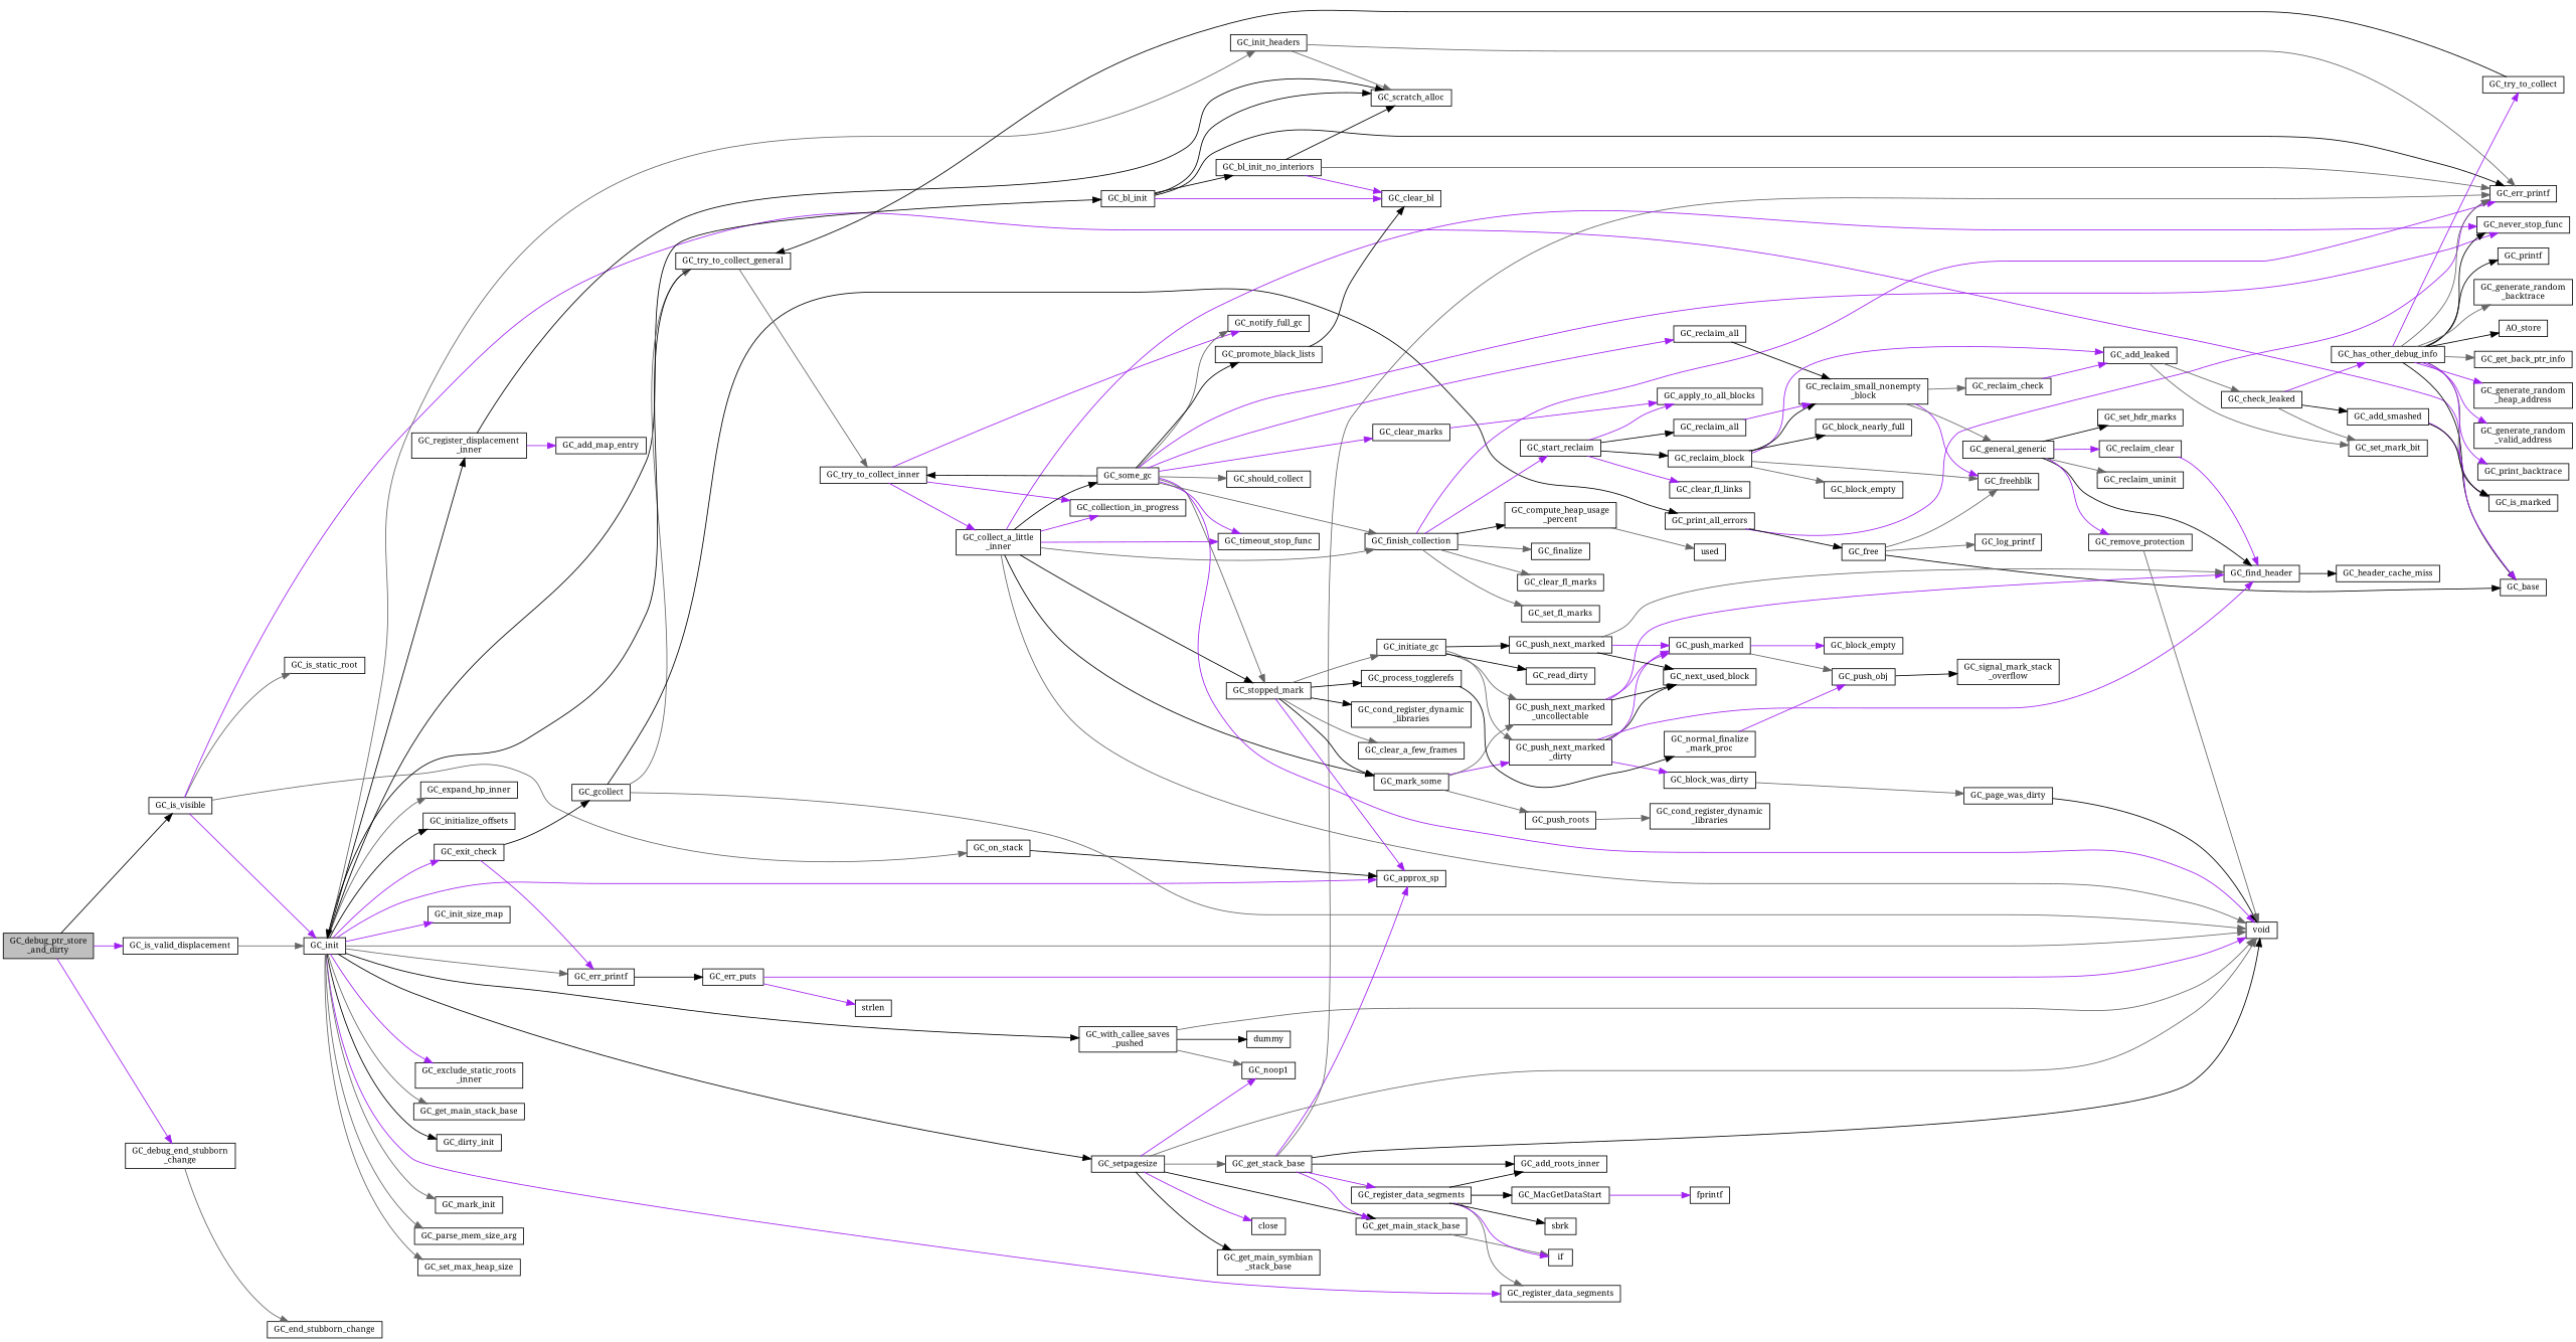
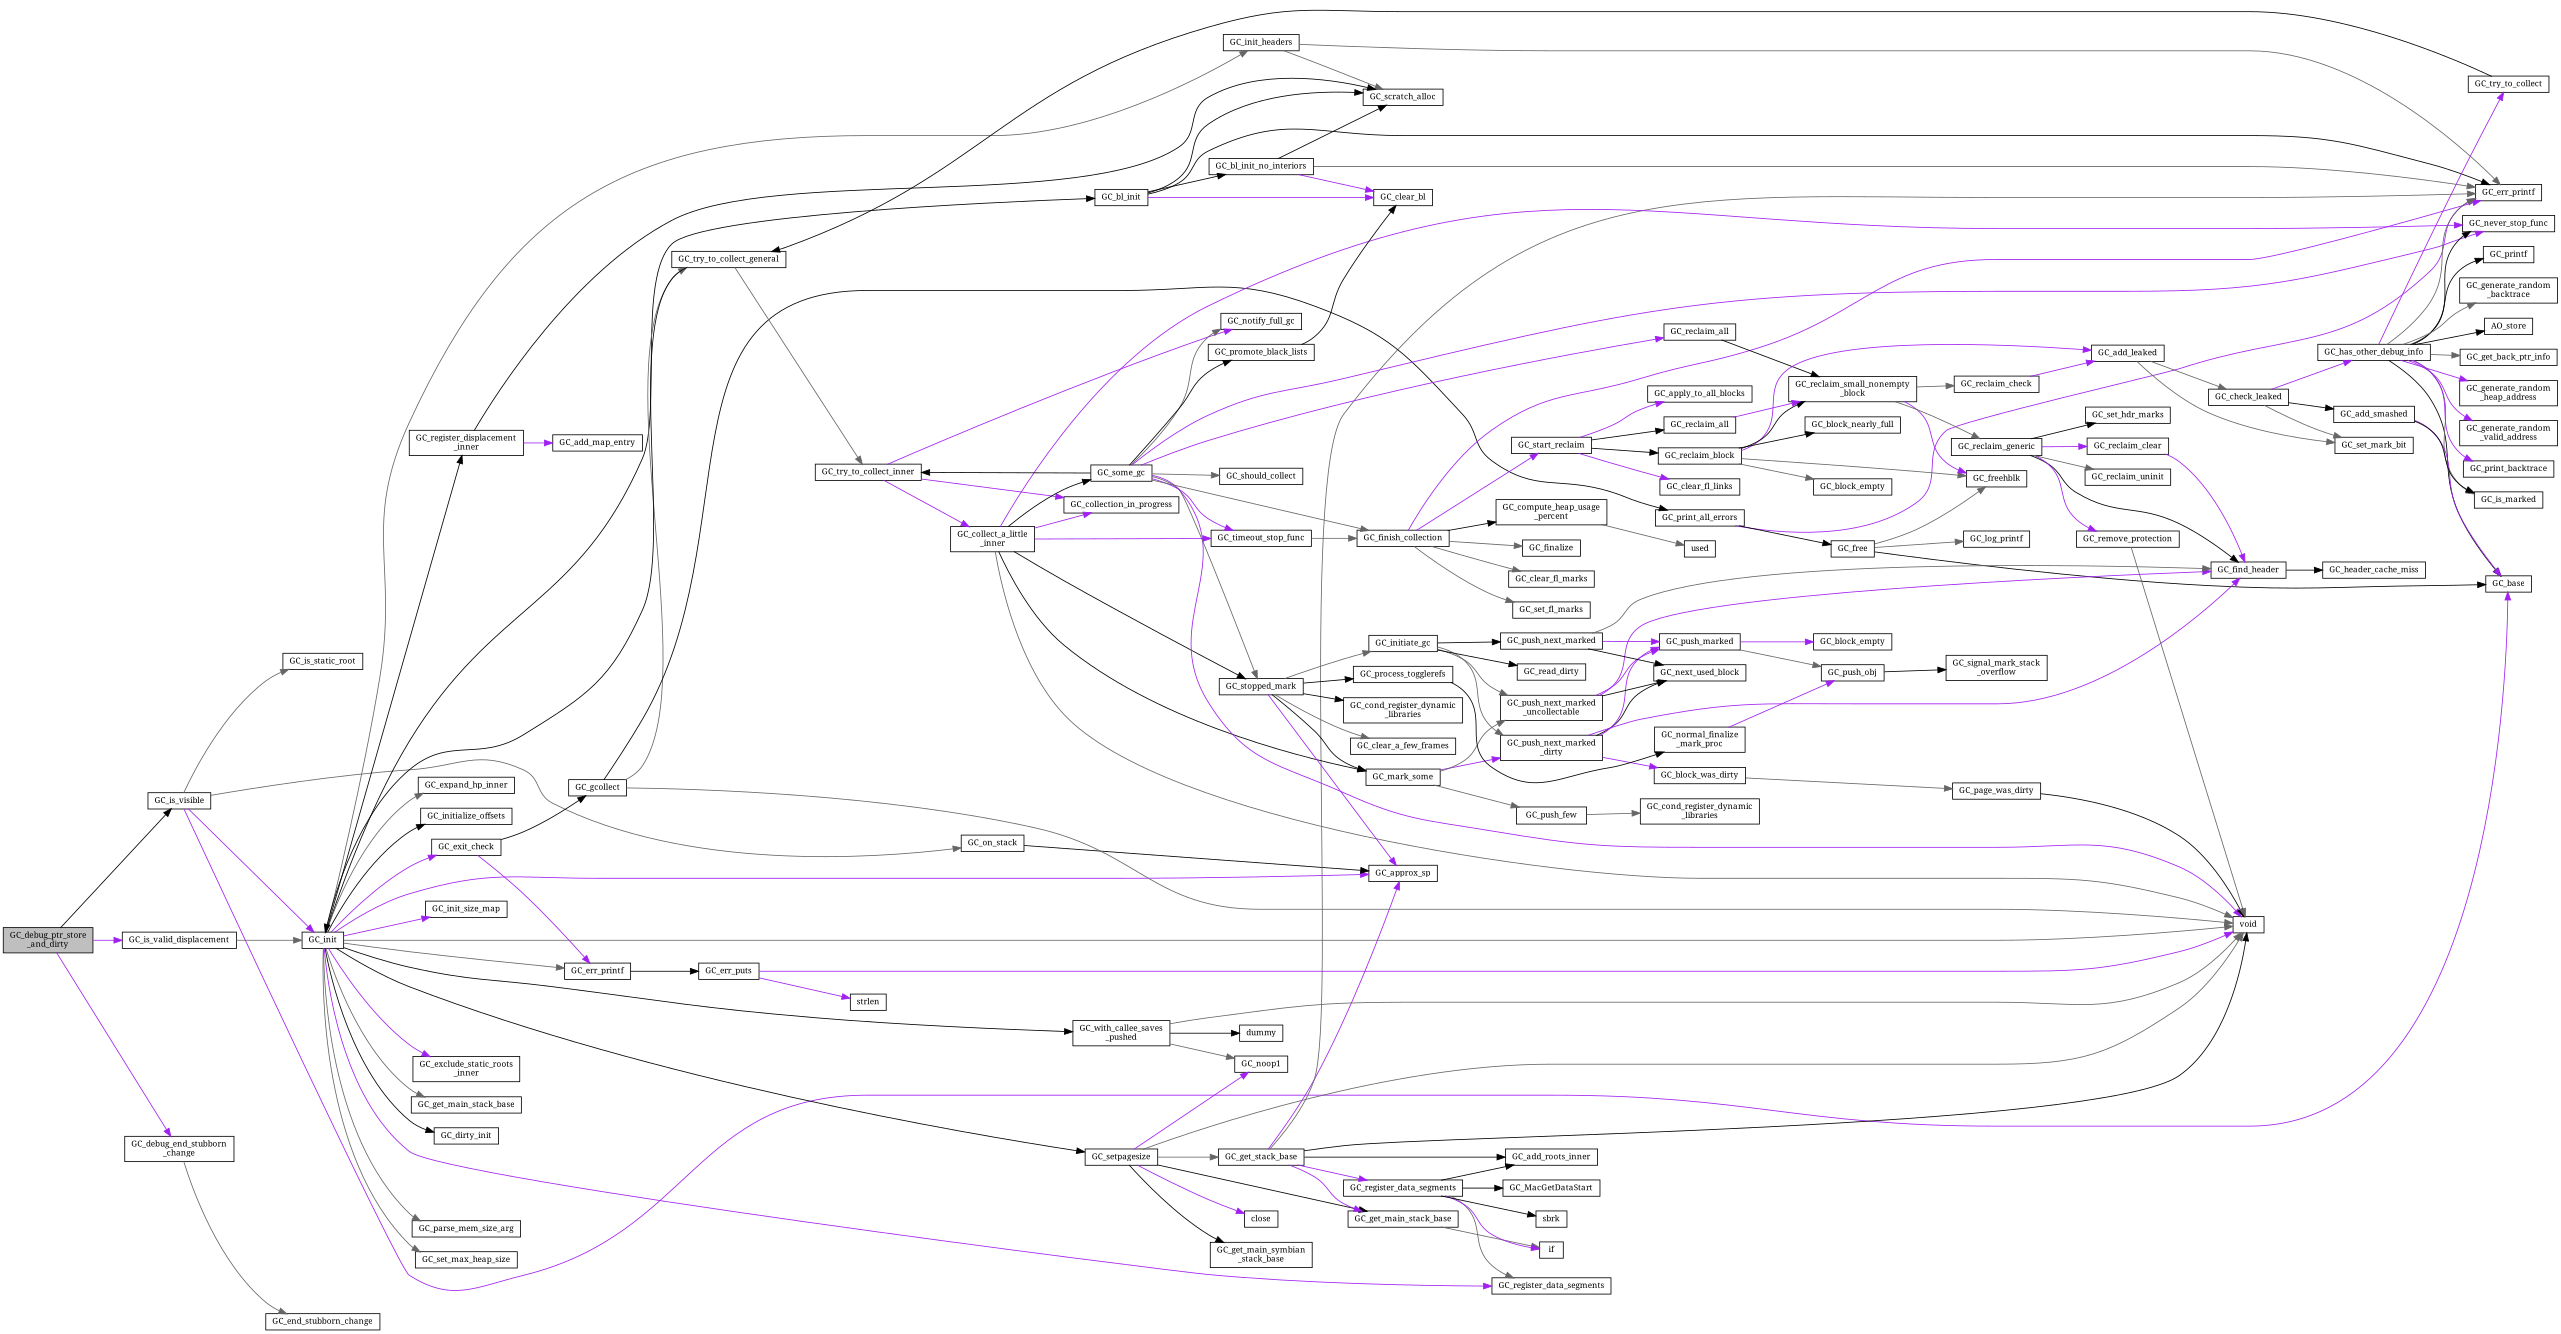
  digraph {
    fontname="Noto Serif"
    rankdir=LR
    node [color=black fillcolor=white fontname="Noto Serif" fontsize=10 shape=record style=filled]
    edge [color=purple fontname="Noto Serif" fontsize=10 labelfontname=Helvetica labelfontsize=10 style=solid]
    n1 [fillcolor=grey75 fontcolor=black height=0.2 label="GC_debug_ptr_store\l_and_dirty" width=0.4]
    n2 [height=0.2 label=GC_is_visible width=0.4]
    n3 [height=0.2 label=GC_is_valid_displacement width=0.4]
    n4 [height=0.2 label="GC_debug_end_stubborn\l_change" width=0.4]
    n5 [height=0.2 label=GC_init width=0.4]
    n6 [height=0.2 label=GC_base width=0.4]
    n7 [height=0.2 label=GC_on_stack width=0.4]
    n8 [height=0.2 label=GC_is_static_root width=0.4]
    n9 [height=0.2 label=GC_end_stubborn_change width=0.4]
    n10 [height=0.2 label=void width=0.4]
    n11 [height=0.2 label=GC_setpagesize width=0.4]
    n12 [height=0.2 label=GC_approx_sp width=0.4]
    n13 [height=0.2 label=GC_register_data_segments width=0.4]
    n14 [height=0.2 label=GC_err_printf width=0.4]
    n15 [height=0.2 label="GC_exclude_static_roots\l_inner" width=0.4]
    n16 [height=0.2 label=GC_get_main_stack_base width=0.4]
    n17 [height=0.2 label=GC_dirty_init width=0.4]
    n18 [height=0.2 label=GC_init_headers width=0.4]
    n19 [height=0.2 label=GC_bl_init width=0.4]
-   n20 [height=0.2 label=GC_mark_init width=0.4]
    n21 [height=0.2 label=GC_parse_mem_size_arg width=0.4]
    n22 [height=0.2 label=GC_set_max_heap_size width=0.4]
    n23 [height=0.2 label=GC_expand_hp_inner width=0.4]
    n24 [height=0.2 label=GC_initialize_offsets width=0.4]
    n25 [height=0.2 label="GC_register_displacement\l_inner" width=0.4]
    n26 [height=0.2 label=GC_init_size_map width=0.4]
    n27 [height=0.2 label="GC_with_callee_saves\l_pushed" width=0.4]
    n28 [height=0.2 label=GC_exit_check width=0.4]
    n29 [height=0.2 label=GC_get_stack_base width=0.4]
    n30 [height=0.2 label=GC_get_main_stack_base width=0.4]
    n31 [height=0.2 label=GC_noop1 width=0.4]
    n32 [height=0.2 label=close width=0.4]
    n33 [height=0.2 label="GC_get_main_symbian\l_stack_base" width=0.4]
    n34 [height=0.2 label=GC_err_puts width=0.4]
    n35 [height=0.2 label=GC_err_printf width=0.4]
    n36 [height=0.2 label=GC_scratch_alloc width=0.4]
    n37 [height=0.2 label=GC_bl_init_no_interiors width=0.4]
    n38 [height=0.2 label=GC_clear_bl width=0.4]
    n39 [height=0.2 label=GC_add_map_entry width=0.4]
    n40 [height=0.2 label=dummy width=0.4]
    n41 [height=0.2 label=GC_gcollect width=0.4]
    n42 [height=0.2 label=GC_register_data_segments width=0.4]
    n43 [height=0.2 label=GC_add_roots_inner width=0.4]
    n44 [height=0.2 label=if width=0.4]
    n45 [height=0.2 label=sbrk width=0.4]
    n46 [height=0.2 label=GC_MacGetDataStart width=0.4]
-   n47 [height=0.2 label=fprintf width=0.4]
    n48 [height=0.2 label=strlen width=0.4]
    n49 [height=0.2 label=GC_try_to_collect_general width=0.4]
    n50 [height=0.2 label=GC_print_all_errors width=0.4]
    n51 [height=0.2 label=GC_try_to_collect_inner width=0.4]
    n52 [height=0.2 label=GC_free width=0.4]
    n53 [height=0.2 label=GC_collection_in_progress width=0.4]
    n54 [height=0.2 label="GC_collect_a_little\l_inner" width=0.4]
    n55 [height=0.2 label=GC_notify_full_gc width=0.4]
    n56 [height=0.2 label=GC_mark_some width=0.4]
    n57 [height=0.2 label=GC_stopped_mark width=0.4]
    n58 [height=0.2 label=GC_timeout_stop_func width=0.4]
    n59 [height=0.2 label=GC_never_stop_func width=0.4]
    n60 [height=0.2 label=GC_finish_collection width=0.4]
    n61 [height=0.2 label=GC_some_gc width=0.4]
    n62 [height=0.2 label="GC_push_next_marked\l_dirty" width=0.4]
-   n63 [height=0.2 label=GC_push_roots width=0.4]
+   n63 [height=0.2 label=GC_push_few width=0.4]
    n64 [height=0.2 label="GC_push_next_marked\l_uncollectable" width=0.4]
    n65 [height=0.2 label="GC_cond_register_dynamic\l_libraries" width=0.4]
    n66 [height=0.2 label=GC_process_togglerefs width=0.4]
    n67 [height=0.2 label=GC_clear_a_few_frames width=0.4]
    n68 [height=0.2 label=GC_initiate_gc width=0.4]
    n69 [height=0.2 label=GC_set_fl_marks width=0.4]
    n70 [height=0.2 label=GC_start_reclaim width=0.4]
    n71 [height=0.2 label=GC_finalize width=0.4]
    n72 [height=0.2 label=GC_clear_fl_marks width=0.4]
    n73 [height=0.2 label="GC_compute_heap_usage\l_percent" width=0.4]
    n74 [height=0.2 label=GC_should_collect width=0.4]
    n75 [height=0.2 label=GC_promote_black_lists width=0.4]
    n76 [height=0.2 label=GC_reclaim_all width=0.4]
-   n77 [height=0.2 label=GC_clear_marks width=0.4]
    n78 [height=0.2 label=GC_next_used_block width=0.4]
    n79 [height=0.2 label=GC_find_header width=0.4]
    n80 [height=0.2 label=GC_block_was_dirty width=0.4]
    n81 [height=0.2 label=GC_push_marked width=0.4]
    n82 [height=0.2 label="GC_cond_register_dynamic\l_libraries" width=0.4]
    n83 [height=0.2 label=GC_header_cache_miss width=0.4]
    n84 [height=0.2 label=GC_page_was_dirty width=0.4]
    n85 [height=0.2 label=GC_block_empty width=0.4]
    n86 [height=0.2 label=GC_push_obj width=0.4]
    n87 [height=0.2 label="GC_signal_mark_stack\l_overflow" width=0.4]
    n88 [height=0.2 label="GC_normal_finalize\l_mark_proc" width=0.4]
    n89 [height=0.2 label=GC_read_dirty width=0.4]
    n90 [height=0.2 label=GC_push_next_marked width=0.4]
    n91 [height=0.2 label=GC_clear_fl_links width=0.4]
    n92 [height=0.2 label=GC_apply_to_all_blocks width=0.4]
    n93 [height=0.2 label=GC_reclaim_block width=0.4]
    n94 [height=0.2 label=GC_reclaim_all width=0.4]
    n95 [height=0.2 label=used width=0.4]
    n96 [height=0.2 label=GC_add_leaked width=0.4]
    n97 [height=0.2 label=GC_freehblk width=0.4]
    n98 [height=0.2 label=GC_block_empty width=0.4]
    n99 [height=0.2 label="GC_reclaim_small_nonempty\l_block" width=0.4]
    n100 [height=0.2 label=GC_block_nearly_full width=0.4]
    n101 [height=0.2 label=GC_check_leaked width=0.4]
    n102 [height=0.2 label=GC_set_mark_bit width=0.4]
    n103 [height=0.2 label=GC_reclaim_check width=0.4]
-   n104 [height=0.2 label=GC_general_generic width=0.4]
+   n104 [height=0.2 label=GC_reclaim_generic width=0.4]
    n105 [height=0.2 label=GC_has_other_debug_info width=0.4]
    n106 [height=0.2 label=GC_add_smashed width=0.4]
    n107 [height=0.2 label=AO_store width=0.4]
    n108 [height=0.2 label=GC_get_back_ptr_info width=0.4]
    n109 [height=0.2 label="GC_generate_random\l_heap_address" width=0.4]
    n110 [height=0.2 label="GC_generate_random\l_valid_address" width=0.4]
    n111 [height=0.2 label=GC_is_marked width=0.4]
    n112 [height=0.2 label=GC_print_backtrace width=0.4]
    n113 [height=0.2 label=GC_printf width=0.4]
    n114 [height=0.2 label="GC_generate_random\l_backtrace" width=0.4]
    n115 [height=0.2 label=GC_try_to_collect width=0.4]
    n116 [height=0.2 label=GC_remove_protection width=0.4]
    n117 [height=0.2 label=GC_reclaim_clear width=0.4]
    n118 [height=0.2 label=GC_reclaim_uninit width=0.4]
    n119 [height=0.2 label=GC_set_hdr_marks width=0.4]
    n120 [height=0.2 label=GC_log_printf width=0.4]
    n1 -> n2 [color=black]
    n1 -> n3
    n1 -> n4
    n2 -> n5
-   n2 -> n111
+   n2 -> n6
    n2 -> n7 [color=gray40]
    n2 -> n8 [color=gray40]
    n3 -> n5 [color=gray40]
    n4 -> n9 [color=gray40]
    n5 -> n10 [color=gray40]
    n5 -> n11 [color=black]
    n5 -> n12
    n5 -> n13
    n5 -> n14 [color=gray40]
    n5 -> n15
    n5 -> n16 [color=gray40]
    n5 -> n17 [color=black]
    n5 -> n18 [color=gray40]
    n5 -> n19 [color=black]
-   n5 -> n20 [color=gray40]
    n5 -> n21 [color=gray40]
    n5 -> n22 [color=gray40]
    n5 -> n23 [color=gray40]
    n5 -> n24 [color=black]
    n5 -> n25 [color=black]
    n5 -> n26
    n5 -> n27 [color=black]
    n5 -> n28
    n7 -> n12 [color=black]
    n11 -> n10 [color=gray40]
    n11 -> n29 [color=gray40]
    n11 -> n30 [color=black]
    n11 -> n31
    n11 -> n32
    n11 -> n33 [color=black]
    n14 -> n34 [color=black]
    n18 -> n35 [color=gray40]
    n18 -> n36 [color=gray40]
    n19 -> n35 [color=black]
    n19 -> n36 [color=black]
    n19 -> n37 [color=black]
    n19 -> n38
    n25 -> n36 [color=black]
    n25 -> n39
    n27 -> n10 [color=gray40]
    n27 -> n31 [color=gray40]
    n27 -> n40 [color=black]
    n28 -> n14
    n28 -> n41 [color=black]
    n29 -> n10 [color=black]
    n29 -> n12
    n29 -> n30
    n29 -> n35 [color=gray40]
    n29 -> n42
    n29 -> n43 [color=black]
    n30 -> n44 [color=gray40]
    n34 -> n10
    n34 -> n48
    n37 -> n35 [color=gray40]
    n37 -> n36 [color=black]
    n37 -> n38
    n41 -> n10 [color=gray40]
    n41 -> n49 [color=gray40]
    n41 -> n50 [color=black]
    n42 -> n13 [color=gray40]
    n42 -> n43 [color=black]
    n42 -> n44
    n42 -> n45 [color=black]
    n42 -> n46 [color=black]
-   n46 -> n47
    n49 -> n5 [color=black]
    n49 -> n51 [color=gray40]
    n50 -> n35
    n50 -> n52 [color=black]
    n51 -> n53
    n51 -> n54
    n51 -> n55
    n52 -> n6 [color=black]
    n52 -> n97 [color=gray40]
    n52 -> n120 [color=gray40]
    n54 -> n10 [color=gray40]
    n54 -> n53
    n54 -> n56 [color=black]
    n54 -> n57 [color=black]
    n54 -> n58
    n54 -> n59
-   n54 -> n60 [color=gray40]
+   n58 -> n60 [color=gray40]
    n54 -> n61 [color=black]
    n56 -> n62
    n56 -> n63 [color=gray40]
    n56 -> n64 [color=gray40]
    n57 -> n12
    n57 -> n56 [color=black]
    n57 -> n65 [color=black]
    n57 -> n66 [color=black]
    n57 -> n67 [color=gray40]
    n57 -> n68 [color=gray40]
    n60 -> n35
    n60 -> n69 [color=gray40]
    n60 -> n70
    n60 -> n71 [color=gray40]
    n60 -> n72 [color=gray40]
    n60 -> n73 [color=black]
    n61 -> n10
    n61 -> n51 [color=black]
    n61 -> n55 [color=gray40]
    n61 -> n57 [color=gray40]
    n61 -> n58
    n61 -> n59
    n61 -> n60 [color=gray40]
    n61 -> n74 [color=gray40]
    n61 -> n75 [color=black]
    n61 -> n76
-   n61 -> n77
    n62 -> n78 [color=black]
    n62 -> n79
    n62 -> n80
    n62 -> n81
    n63 -> n82 [color=gray40]
    n64 -> n78 [color=black]
    n64 -> n79
    n64 -> n81
    n66 -> n88 [color=black]
    n68 -> n62 [color=gray40]
    n68 -> n64 [color=gray40]
    n68 -> n89 [color=black]
    n68 -> n90 [color=black]
    n70 -> n91
    n70 -> n92
    n70 -> n93 [color=black]
    n70 -> n94 [color=black]
    n73 -> n95 [color=gray40]
    n75 -> n38 [color=black]
    n76 -> n99 [color=black]
-   n77 -> n92
    n79 -> n83 [color=black]
    n80 -> n84 [color=gray40]
    n81 -> n85
    n81 -> n86 [color=gray40]
    n84 -> n10 [color=black]
    n86 -> n87 [color=black]
    n88 -> n86
    n90 -> n78 [color=black]
    n90 -> n79 [color=gray40]
    n90 -> n81
    n93 -> n96
    n93 -> n97 [color=gray40]
    n93 -> n98 [color=gray40]
    n93 -> n99 [color=black]
    n93 -> n100 [color=black]
    n94 -> n99
    n96 -> n101 [color=gray40]
    n96 -> n102 [color=gray40]
    n99 -> n97
    n99 -> n103 [color=gray40]
    n99 -> n104 [color=gray40]
    n101 -> n102 [color=gray40]
    n101 -> n105
    n101 -> n106 [color=black]
    n103 -> n96
    n104 -> n79 [color=black]
    n104 -> n116
    n104 -> n117
    n104 -> n118 [color=gray40]
    n104 -> n119 [color=black]
    n105 -> n6 [color=black]
    n105 -> n35 [color=gray40]
    n105 -> n59 [color=black]
    n105 -> n107 [color=black]
    n105 -> n108 [color=gray40]
    n105 -> n109
    n105 -> n110
    n105 -> n111 [color=gray40]
    n105 -> n112
    n105 -> n113 [color=black]
    n105 -> n114 [color=gray40]
    n105 -> n115
    n106 -> n6
    n106 -> n111 [color=black]
    n115 -> n49 [color=black]
    n116 -> n10 [color=gray40]
    n117 -> n79
  }
